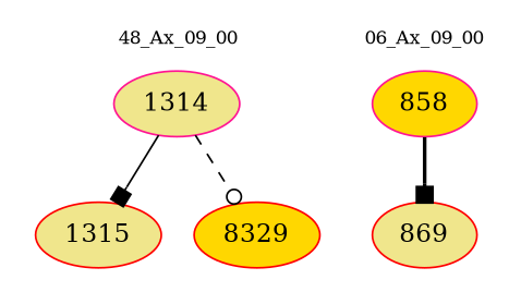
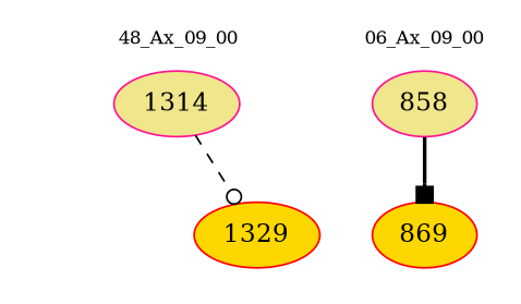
  digraph {
    node [color=red fillcolor=gold style=filled]
    edge [arrowhead=box color=black]
    n1 [color=deeppink fillcolor=khaki label=1314]
-   n2 [fillcolor=khaki label=1315]
-   n3 [label=8329]
-   n4 [color=deeppink label=858]
-   n5 [fillcolor=khaki label=869]
+   n3 [label=1329]
+   n4 [color=deeppink fillcolor=khaki label=858]
+   n5 [label=869]
    subgraph cluster_1 {
      color=white
      fontsize=10
      label="48_Ax_09_00"
      n1
-     n2
      n3
    }
    subgraph cluster_2 {
      color=white
      fontsize=10
      label="06_Ax_09_00"
      n4
      n5
    }
-   n1 -> n2 [style=solid]
    n1 -> n3 [arrowhead=odot style=dashed]
    n4 -> n5 [style=bold]
  }
